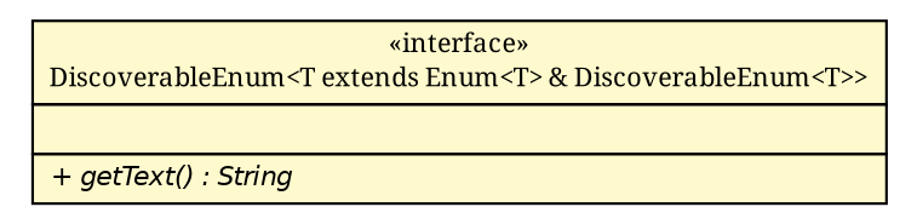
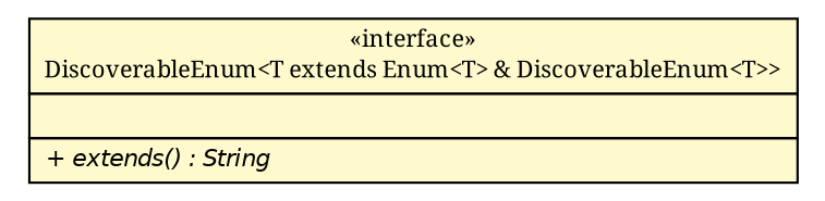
  digraph {
    nodesep=0.25
    ranksep=0.5
    fontname="Noto Serif"
-   n1 [fontcolor=black fontname="Noto Serif" fontsize=10.0 label=<<table title="com.yirendai.oss.lib.common.DiscoverableEnum" border="0" cellborder="1" cellspacing="0" cellpadding="2" port="p" bgcolor="lemonChiffon" href="./DiscoverableEnum.html"> 		<tr><td><table border="0" cellspacing="0" cellpadding="1"> <tr><td align="center" balign="center"> &#171;interface&#187; </td></tr> <tr><td align="center" balign="center"> DiscoverableEnum&lt;T extends Enum&lt;T&gt; &amp; DiscoverableEnum&lt;T&gt;&gt; </td></tr> 		</table></td></tr> 		<tr><td><table border="0" cellspacing="0" cellpadding="1"> <tr><td align="left" balign="left">  </td></tr> 		</table></td></tr> 		<tr><td><table border="0" cellspacing="0" cellpadding="1"> <tr><td align="left" balign="left"><font face="Helvetica-Oblique" point-size="10.0"> + getText() : String </font></td></tr> 		</table></td></tr> 		</table>> shape=plaintext]
+   n1 [fontcolor=black fontname="Noto Serif" fontsize=10.0 label=<<table title="com.yirendai.oss.lib.common.DiscoverableEnum" border="0" cellborder="1" cellspacing="0" cellpadding="2" port="p" bgcolor="lemonChiffon" href="./DiscoverableEnum.html"> 		<tr><td><table border="0" cellspacing="0" cellpadding="1"> <tr><td align="center" balign="center"> &#171;interface&#187; </td></tr> <tr><td align="center" balign="center"> DiscoverableEnum&lt;T extends Enum&lt;T&gt; &amp; DiscoverableEnum&lt;T&gt;&gt; </td></tr> 		</table></td></tr> 		<tr><td><table border="0" cellspacing="0" cellpadding="1"> <tr><td align="left" balign="left">  </td></tr> 		</table></td></tr> 		<tr><td><table border="0" cellspacing="0" cellpadding="1"> <tr><td align="left" balign="left"><font face="Helvetica-Oblique" point-size="10.0"> + extends() : String </font></td></tr> 		</table></td></tr> 		</table>> shape=plaintext]
  }
